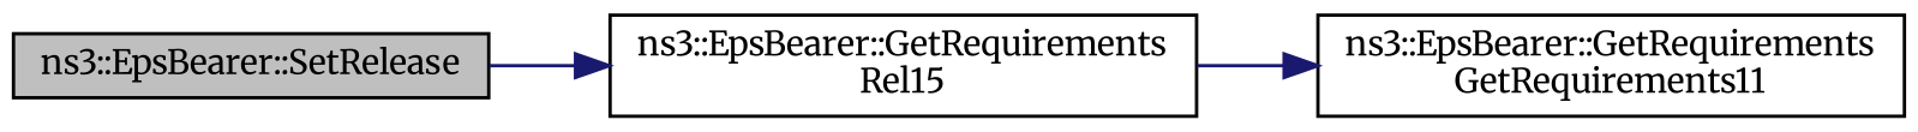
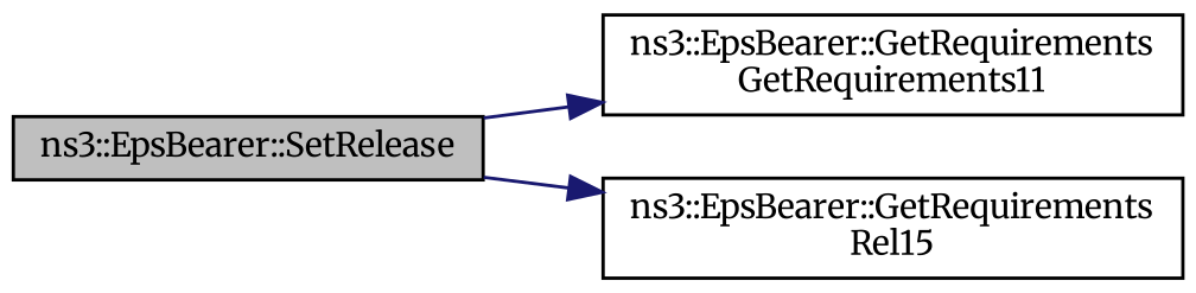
  digraph {
    fontname=Merriweather
    rankdir=LR
    node [color=black fillcolor=white fontname=Merriweather fontsize=10 shape=record style=filled]
    edge [color=midnightblue fontname=Merriweather fontsize=10 labelfontname=Helvetica labelfontsize=10 style=solid]
    n1 [fillcolor=grey75 fontcolor=black height=0.2 label="ns3::EpsBearer::SetRelease" width=0.4]
    n2 [height=0.2 label="ns3::EpsBearer::GetRequirements\lGetRequirements11" width=0.4]
    n3 [height=0.2 label="ns3::EpsBearer::GetRequirements\lRel15" width=0.4]
-   n3 -> n2
+   n1 -> n2
    n1 -> n3
  }
